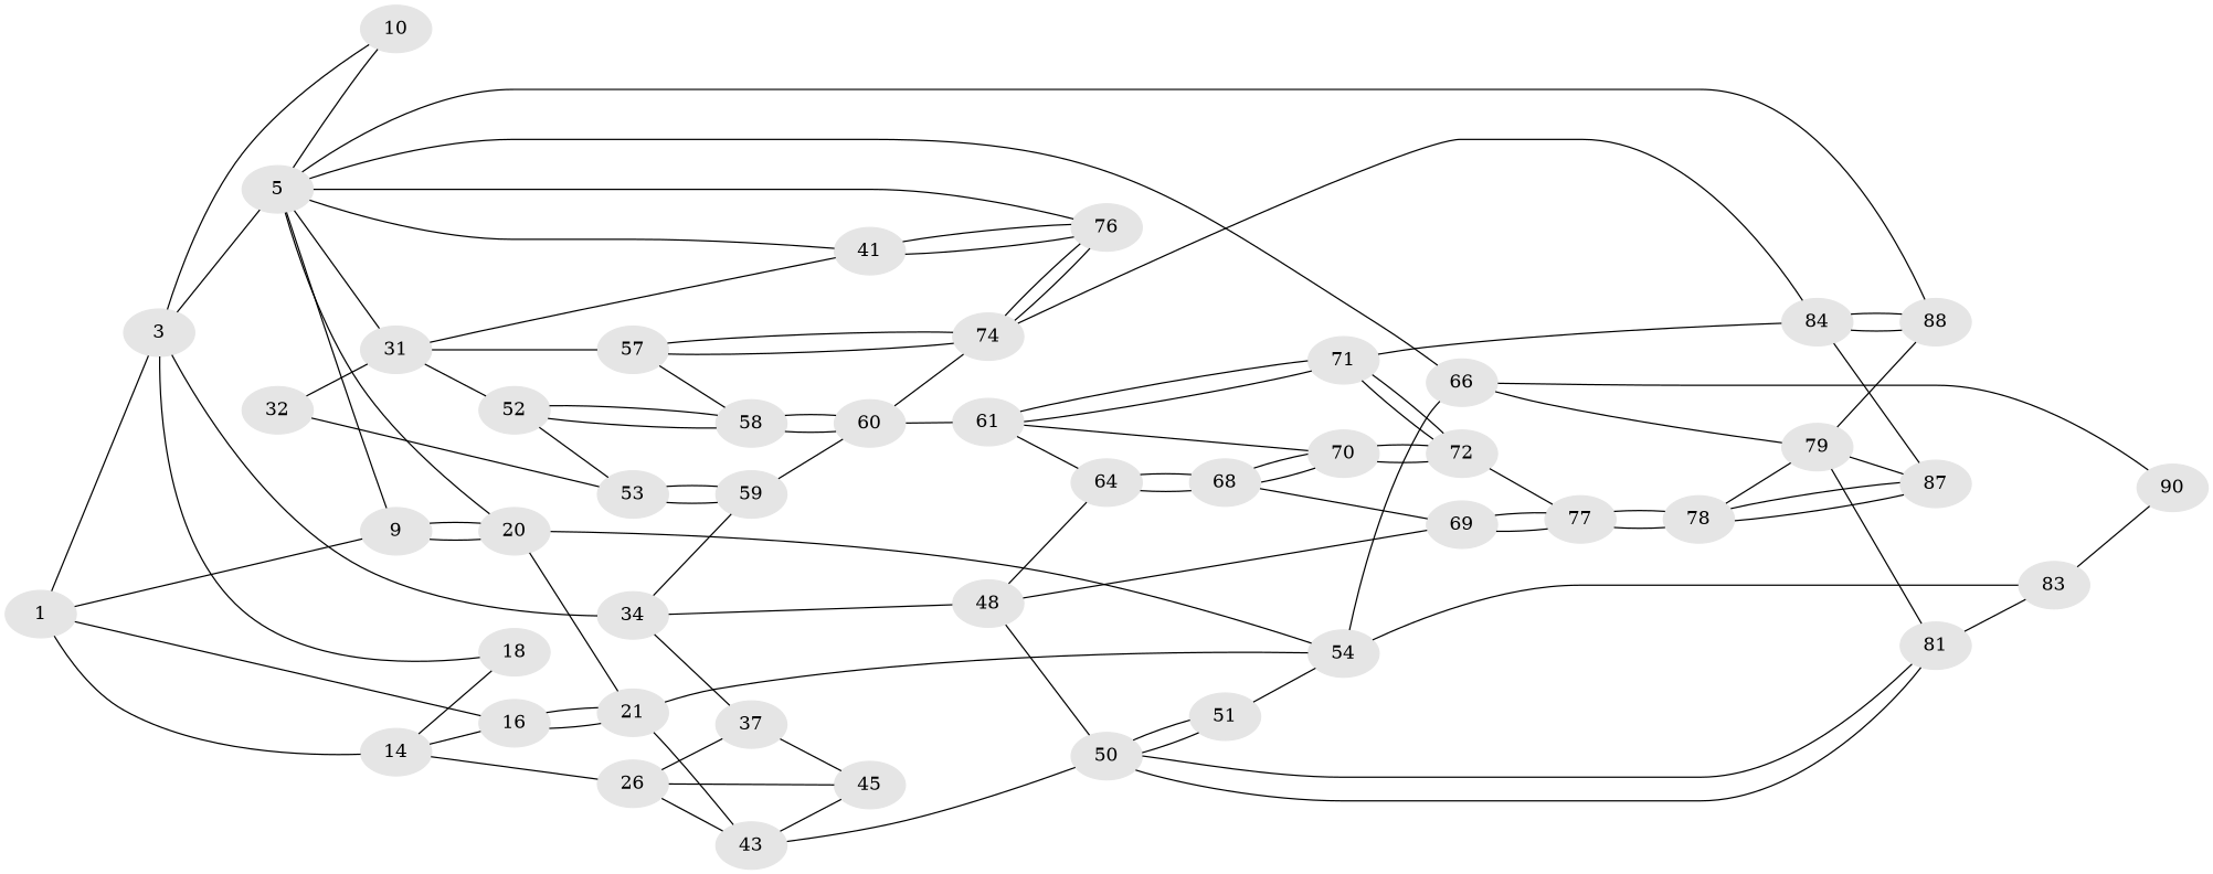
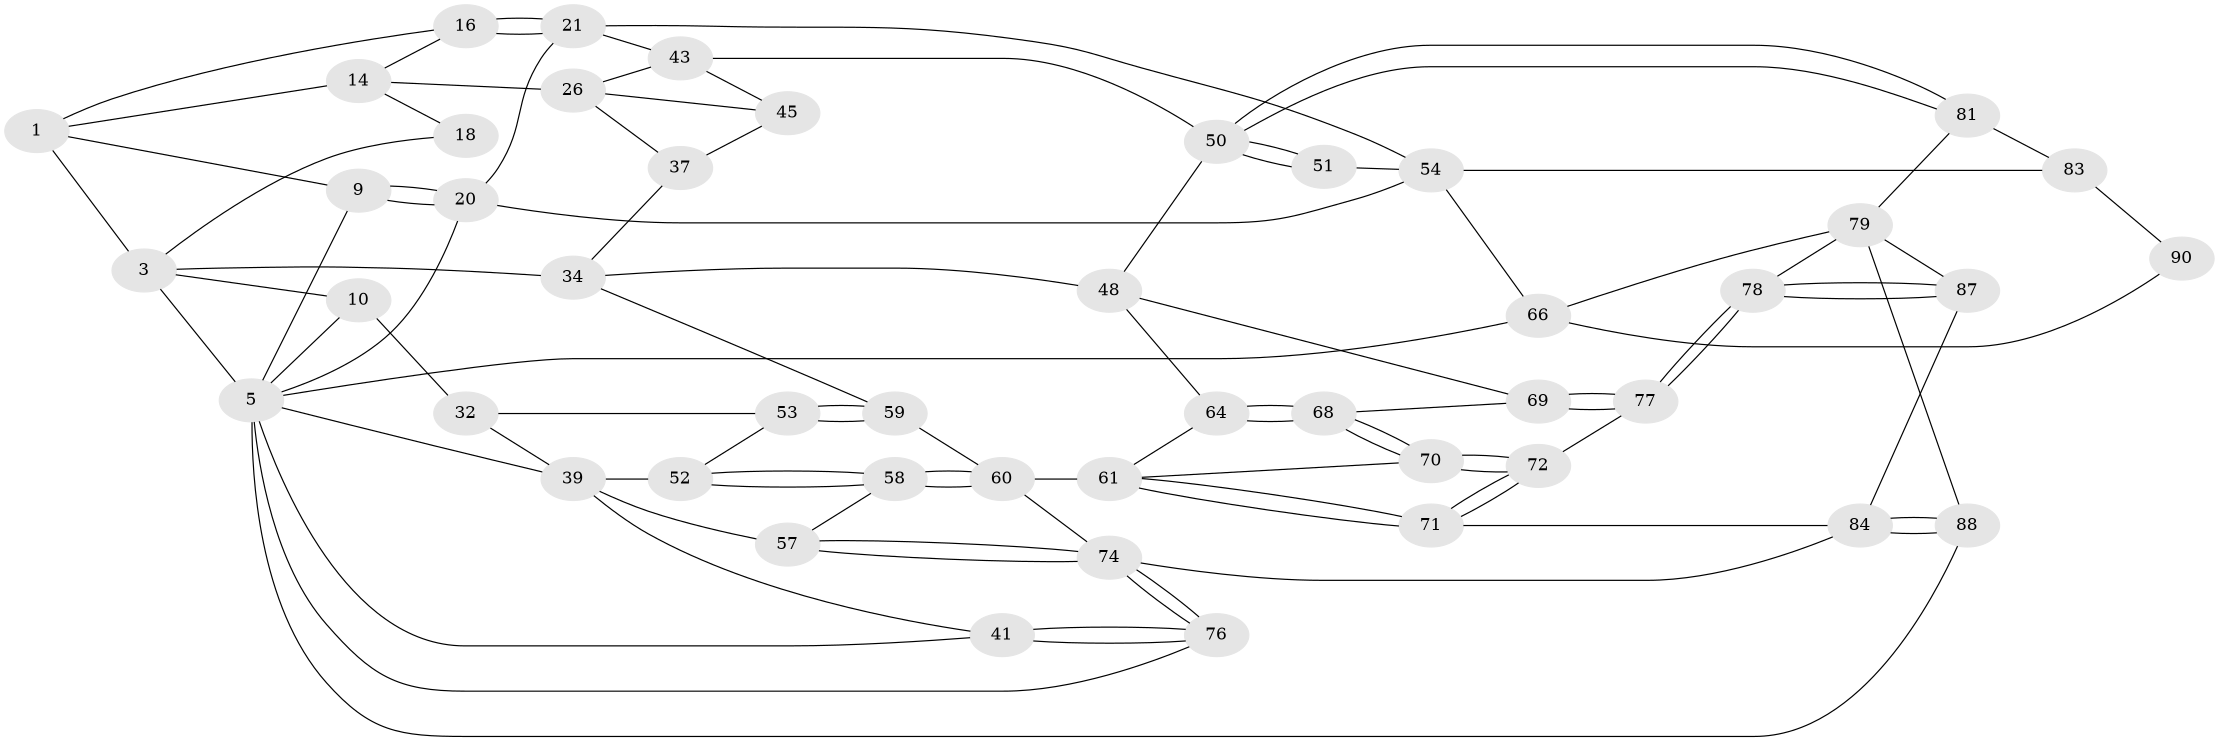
  graph {
    rankdir=LR
    node [color=gray90 style=filled]
    1 [super="+2+8"]
    3 [super="+4+13"]
    9
    14 [super="+19+15"]
    16
    5 [super="+6+86+23"]
    10 [super="+11"]
    18
    34 [super="+47+35"]
    20 [super="+22"]
    26 [super="+36+27"]
    21 [super="+44"]
-   39 [super="+40+42" label=31]
+   39 [super="+40+42"]
    41
    66 [super="+67"]
    76
    88
    32 [super="+33"]
    37 [super="+38"]
    48 [super="+49"]
    59
    54 [super="+56+55"]
    52
    57
    79 [super="+80+93"]
    90
    53
    43 [super="+46"]
    45
    83 [super="+89"]
    50
    64
    69
    60
    58
    74 [super="+75"]
    51
    81 [super="+82"]
    68
    77
    84 [super="+85"]
    61 [super="+62"]
    70
    71
    72
    87
    78
    1 -- 3
    1 -- 9
    1 -- 14
    1 -- 16
    3 -- 5
    3 -- 10 [weight=2]
    3 -- 18
    3 -- 34
    9 -- 20
    9 -- 20
    14 -- 16
    14 -- 18
    14 -- 26 [weight=2]
    16 -- 21
    16 -- 21
    5 -- 9
    5 -- 10 [weight=2]
    5 -- 20
    5 -- 39
    5 -- 41
    5 -- 66 [weight=2]
    5 -- 76
    5 -- 88
+   10 -- 32
    34 -- 37
    34 -- 48
    34 -- 59
    20 -- 21
    20 -- 54
    26 -- 37
    26 -- 43
    26 -- 45
    21 -- 54
    21 -- 43
    39 -- 41
    39 -- 52
    39 -- 57
    41 -- 76
    41 -- 76
    66 -- 79
    66 -- 90
    32 -- 39
    32 -- 53
    37 -- 45
    48 -- 50
    48 -- 64
    48 -- 69
    59 -- 60
    54 -- 66
    54 -- 83
    52 -- 53
    52 -- 58
    52 -- 58
    57 -- 58
    57 -- 74
    57 -- 74
    79 -- 88
    79 -- 81 [weight=2]
    79 -- 87
    53 -- 59
    53 -- 59
    43 -- 45
    43 -- 50
    83 -- 90
    50 -- 51
    50 -- 51
    50 -- 81
    50 -- 81
    64 -- 68
    64 -- 68
    69 -- 77
    69 -- 77
    60 -- 74
    60 -- 61
    58 -- 60
    58 -- 60
    74 -- 76
    74 -- 76
    74 -- 84
    51 -- 54
    81 -- 83
    68 -- 69
    68 -- 70
    68 -- 70
    77 -- 78
    77 -- 78
    84 -- 88
    84 -- 88
    84 -- 87
    61 -- 64
    61 -- 70
    61 -- 71
    61 -- 71
    70 -- 72
    70 -- 72
    71 -- 84
    71 -- 72
    71 -- 72
    72 -- 77
    78 -- 79
    78 -- 87
    78 -- 87
  }
